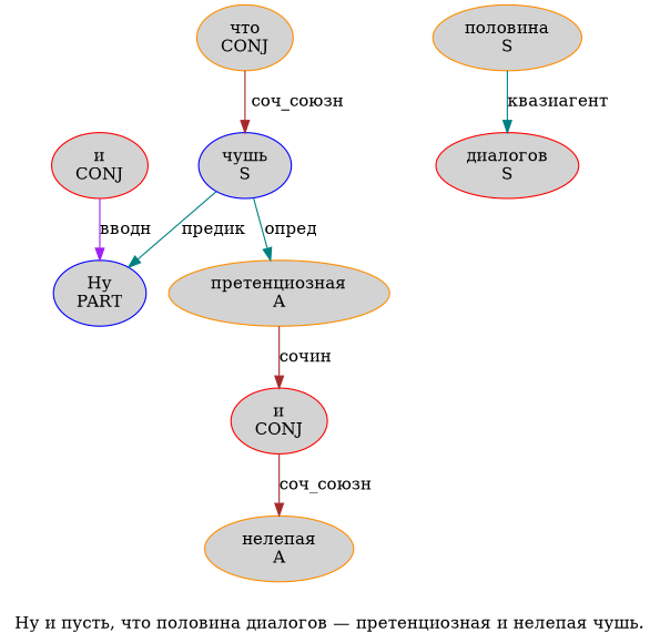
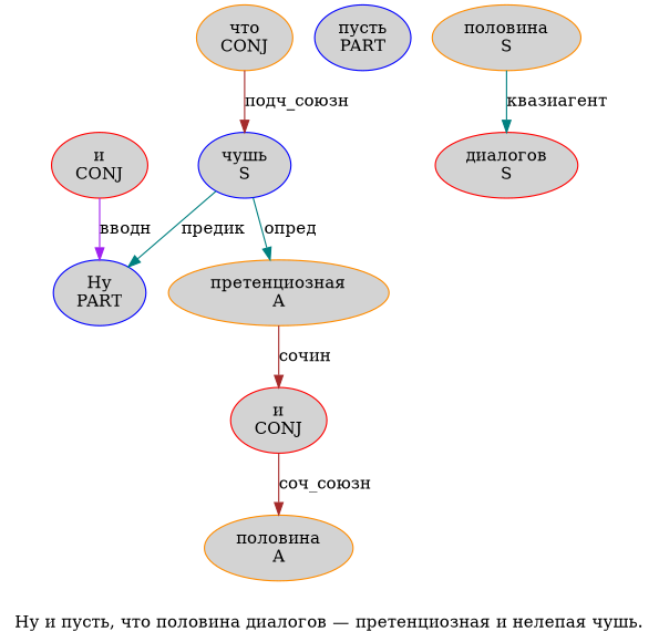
  digraph {
    label="Ну и пусть, что половина диалогов — претенциозная и нелепая чушь."
    node [color=darkorange fillcolor=lightgray penwidth=1 shape=ellipse style=filled]
    edge [color=brown]
    n1 [color=blue label="Ну\nPART"]
    n2 [color=red label="и\nCONJ"]
+   n3 [color=blue label="пусть\nPART"]
    n4 [label="что\nCONJ"]
    n5 [color=blue label="чушь\nS"]
    n6 [label="претенциозная\nA"]
    n7 [label="половина\nS"]
    n8 [color=red label="диалогов\nS"]
    n9 [color=red label="и\nCONJ"]
-   n10 [label="нелепая\nA"]
+   n10 [label="половина\nA"]
    n2 -> n1 [color=purple label="вводн"]
-   n4 -> n5 [label="соч_союзн"]
+   n4 -> n5 [label="подч_союзн"]
    n5 -> n1 [color=teal label="предик"]
    n5 -> n6 [color=teal label="опред"]
    n6 -> n9 [label="сочин"]
    n7 -> n8 [color=teal label="квазиагент"]
    n9 -> n10 [label="соч_союзн"]
  }
